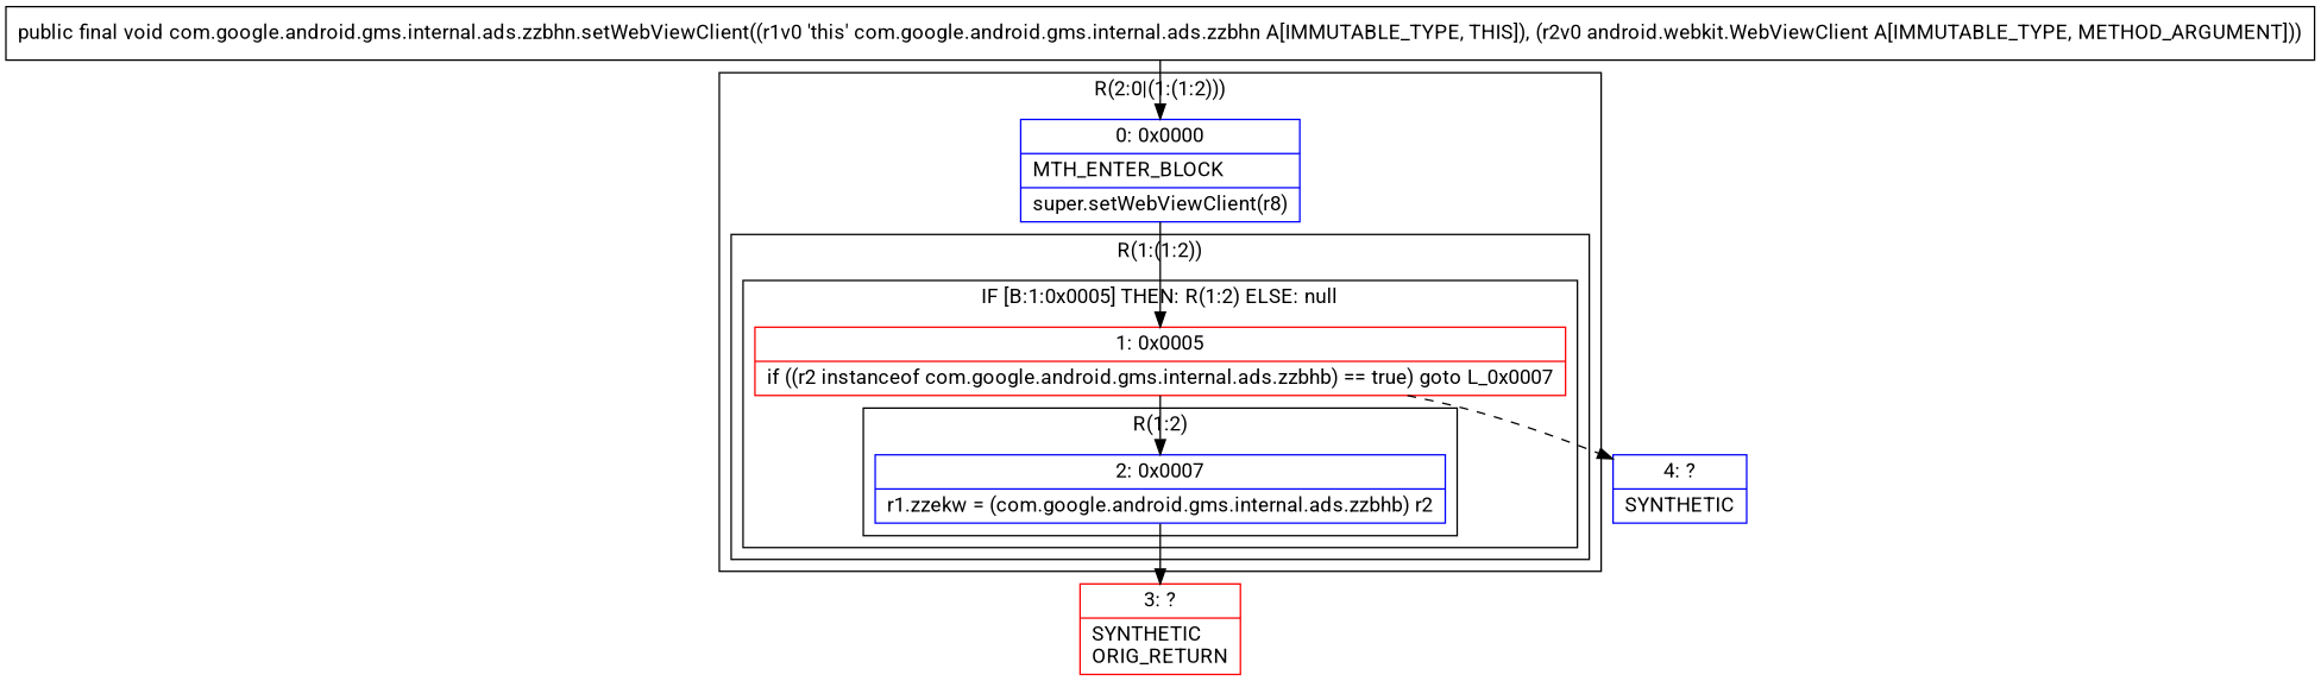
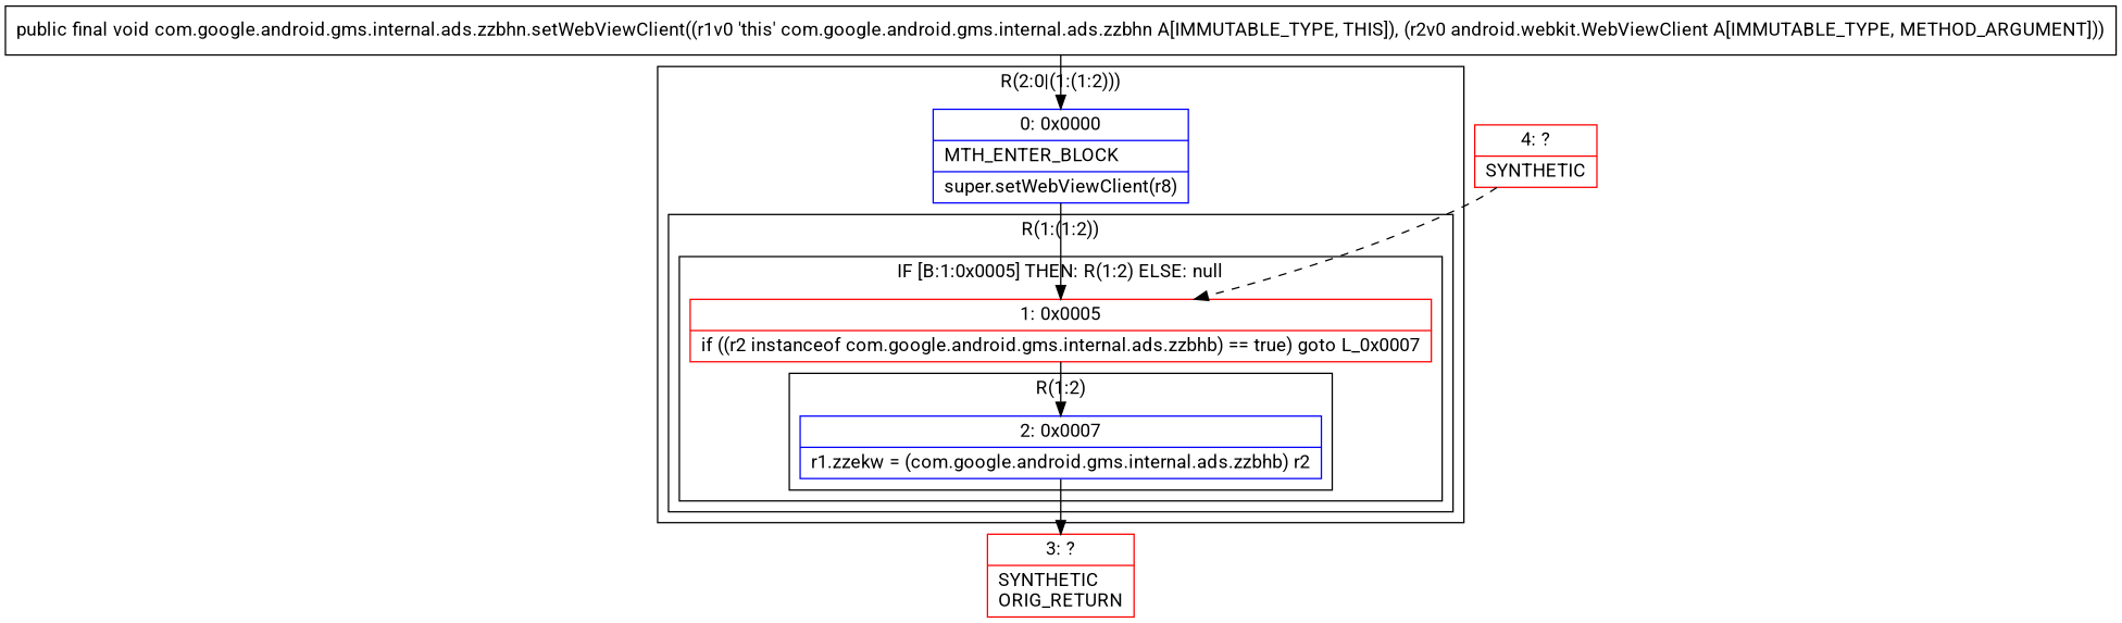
  digraph {
    fontname=Roboto
    node [color=red fontname=Roboto shape=record]
    edge [fontname=Roboto]
    n1 [color=blue label="{2\:\ 0x0007|r1.zzekw = (com.google.android.gms.internal.ads.zzbhb) r2\l}"]
    n2 [label="{1\:\ 0x0005|if ((r2 instanceof com.google.android.gms.internal.ads.zzbhb) == true) goto L_0x0007\l}"]
    n3 [color=blue label="{0\:\ 0x0000|MTH_ENTER_BLOCK\l|super.setWebViewClient(r8)\l}"]
    n4 [label="{3\:\ ?|SYNTHETIC\lORIG_RETURN\l}"]
-   n5 [color=blue label="{4\:\ ?|SYNTHETIC\l}"]
+   n5 [label="{4\:\ ?|SYNTHETIC\l}"]
    n6 [label="{public final void com.google.android.gms.internal.ads.zzbhn.setWebViewClient((r1v0 'this' com.google.android.gms.internal.ads.zzbhn A[IMMUTABLE_TYPE, THIS]), (r2v0 android.webkit.WebViewClient A[IMMUTABLE_TYPE, METHOD_ARGUMENT])) }" color=""]
    subgraph cluster_1 {
      label="R(2:0|(1:(1:2)))"
      n3
      subgraph cluster_2 {
        label="R(1:(1:2))"
        subgraph cluster_3 {
          label="IF [B:1:0x0005] THEN: R(1:2) ELSE: null"
          n2
          subgraph cluster_4 {
            label="R(1:2)"
            n1
          }
        }
      }
    }
    n1 -> n4
    n2 -> n1
-   n2 -> n5 [style=dashed]
+   n5 -> n2 [style=dashed]
    n3 -> n2
    n6 -> n3
  }
